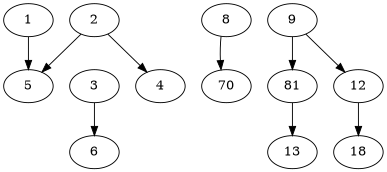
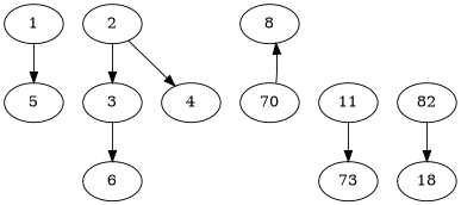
  digraph {
    node [alpha=0.17]
    1 [expect_size=171163269640000]
    5 [alpha=0.16 expect_size=172575780638776]
    2 [alpha=0.19 expect_size=70798363850702848]
    3 [alpha=0.08 expect_size=716808731312765]
    4 [alpha=0.08 expect_size=226347279888419]
    6 [alpha=0.06 expect_size=1563343803408973824]
    8 [alpha=0.16 expect_size=324797716297131]
    n8 [alpha=0.18 expect_size=329622164483701 label=70]
-   9 [alpha=0.02 expect_size=23175404836290788]
-   11 [alpha=0.14 expect_size=3421362285044563968 label=81]
-   12 [alpha=0.13 expect_size=26260088285398]
-   13 [alpha=0.07 expect_size=7729667958798773]
+   11 [alpha=0.14 expect_size=3421362285044563968]
+   12 [alpha=0.13 expect_size=26260088285398 label=82]
+   13 [alpha=0.07 expect_size=7729667958798773 label=73]
    n13 [expect_size=345947574040083 label=18]
    1 -> 5
-   2 -> 5
+   2 -> 3
    2 -> 4
    3 -> 6
-   8 -> n8
-   9 -> 11
-   9 -> 12
+   n8 -> 8
    11 -> 13
    12 -> n13
  }
